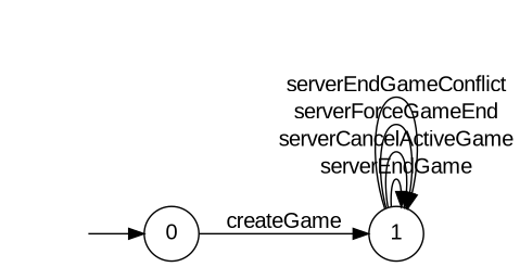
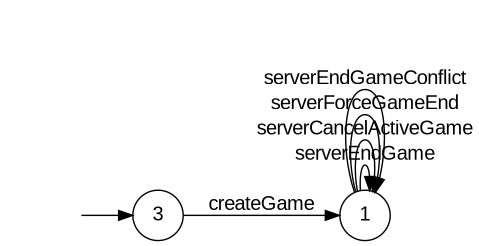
  digraph {
    rankdir=LR
    fontname="Liberation Sans"
    node [shape=circle fontname="Liberation Sans"]
    edge [fontname="Liberation Sans"]
    "" [shape=plaintext]
-   n2 [label=0]
+   n2 [label=3]
    n3 [label=1]
    "" -> n2
    n2 -> n3 [label=createGame]
    n3 -> n3 [label=serverEndGame]
    n3 -> n3 [label=serverCancelActiveGame]
    n3 -> n3 [label=serverForceGameEnd]
    n3 -> n3 [label=serverEndGameConflict]
  }
